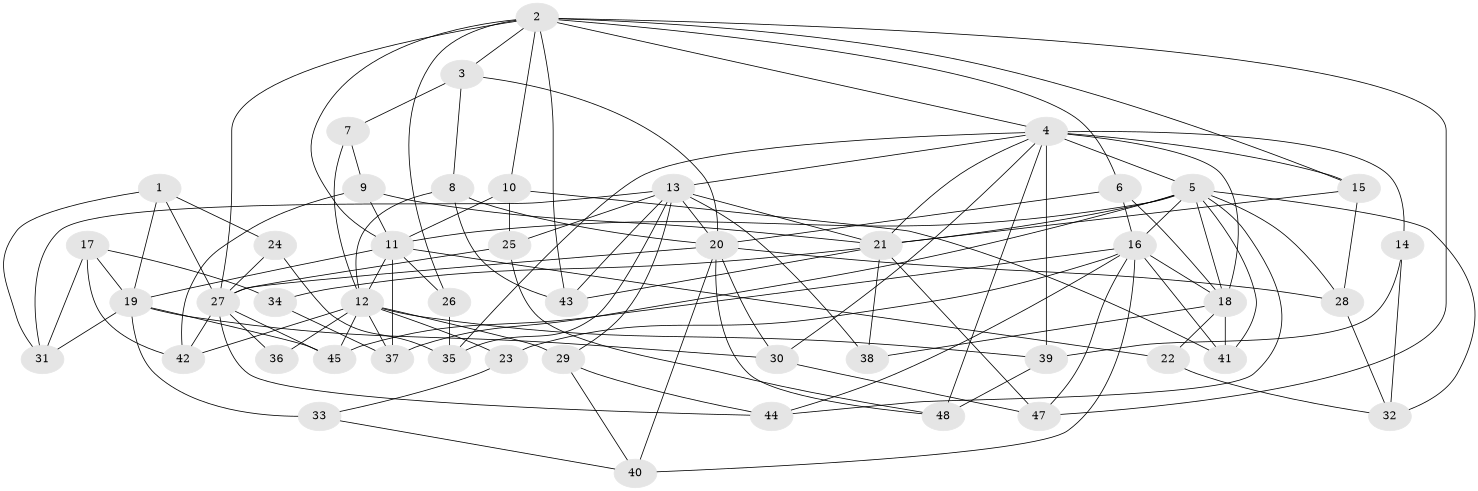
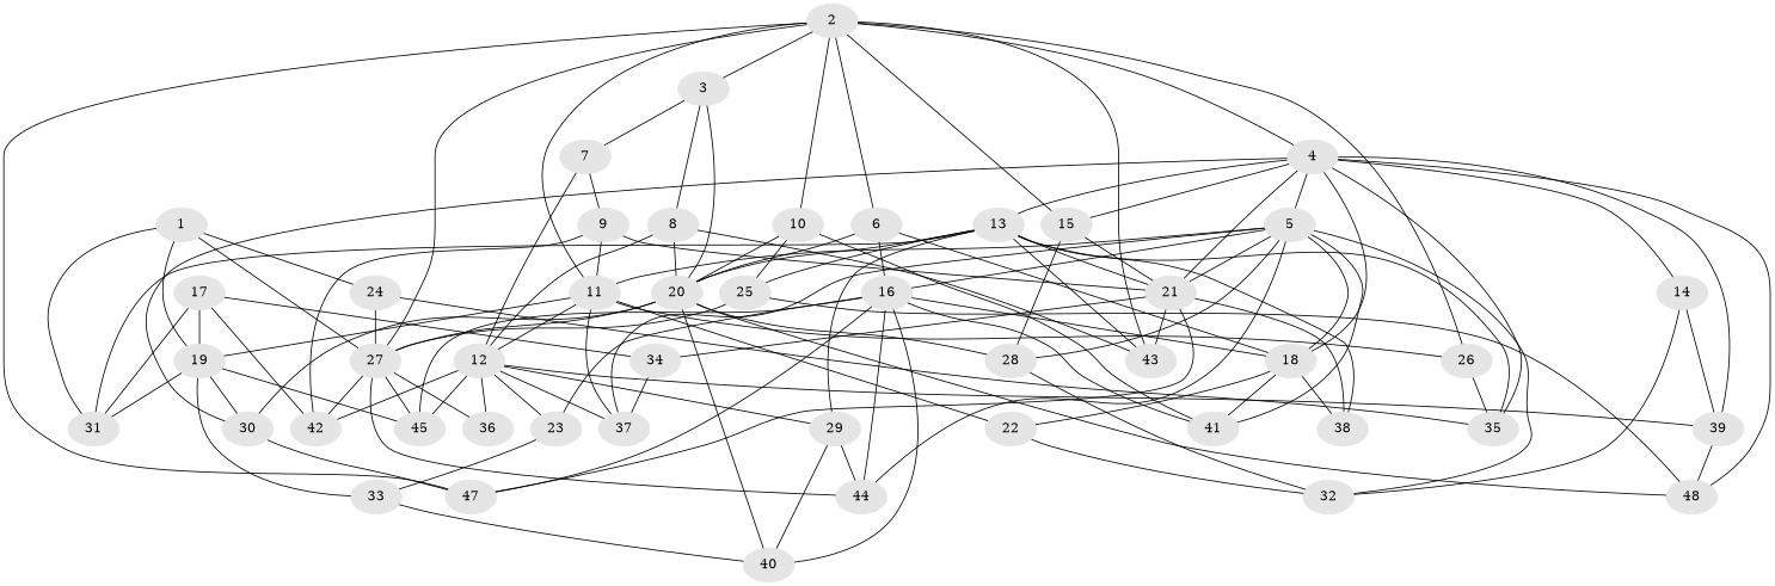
  graph {
    node [color=gray90 style=filled]
    edge [weight=1.0]
    1
    19
    24
    27
    31
    30
    45
    33
    35
    44
    42
    36
    2
    3
    4
    6
    10
    11
    15
    26
    43
    47
    7
    8
    20
    5
    13
    14
    18
    21
    39
    48
    16
    41
    25
    37
    12
    22
    28
    9
    40
    32
    29
    38
    34
    23
    17
    1 -- 19
    1 -- 24
    1 -- 27
    1 -- 31
    19 -- 31
    19 -- 30
    19 -- 45
    19 -- 33 [weight=2.0]
    24 -- 27
    24 -- 35
    27 -- 45
    27 -- 44
    27 -- 42
    27 -- 36 [weight=2.0]
    30 -- 47
    33 -- 40
    2 -- 27
    2 -- 3
    2 -- 4
    2 -- 6
    2 -- 10
    2 -- 11
    2 -- 15
    2 -- 26
    2 -- 43
    2 -- 47
    3 -- 7
    3 -- 8
    3 -- 20
    4 -- 30
    4 -- 35
    4 -- 15
    4 -- 5
    4 -- 13
    4 -- 14 [weight=2.0]
    4 -- 18
    4 -- 21
    4 -- 39
    4 -- 48
    6 -- 20
    6 -- 18
    6 -- 16
-   10 -- 11
+   10 -- 20
    10 -- 41
    10 -- 25
    11 -- 19 [weight=2.0]
    11 -- 26 [weight=2.0]
    11 -- 37
    11 -- 12
    11 -- 22
    15 -- 21
    15 -- 28
    26 -- 35
    7 -- 12 [weight=2.0]
    7 -- 9
    8 -- 43
    8 -- 20
    8 -- 12
    20 -- 27
    20 -- 30
    20 -- 48
    20 -- 28
    20 -- 40
    5 -- 44
    5 -- 11
    5 -- 18
    5 -- 21
    5 -- 16
    5 -- 41
    5 -- 37
    5 -- 28
    5 -- 32
    13 -- 31
    13 -- 35
    13 -- 43
    13 -- 20
    13 -- 21
    13 -- 25
    13 -- 29
    13 -- 38 [weight=2.0]
    14 -- 39
    14 -- 32
    18 -- 41
    18 -- 22
    18 -- 38 [weight=2.0]
    21 -- 43
    21 -- 47
    21 -- 38 [weight=2.0]
    21 -- 34 [weight=2.0]
    39 -- 48
    16 -- 45
    16 -- 44
    16 -- 47
    16 -- 18 [weight=3.0]
    16 -- 41
    16 -- 40
    16 -- 23 [weight=2.0]
    25 -- 27
    25 -- 48
    12 -- 45
    12 -- 42
    12 -- 36 [weight=2.0]
    12 -- 39
    12 -- 37
    12 -- 29
    12 -- 23
    22 -- 32
    28 -- 32
    9 -- 42
    9 -- 11
    9 -- 21
    29 -- 44
    29 -- 40
    34 -- 37
    23 -- 33
    17 -- 19
    17 -- 31
    17 -- 42
    17 -- 34
  }
